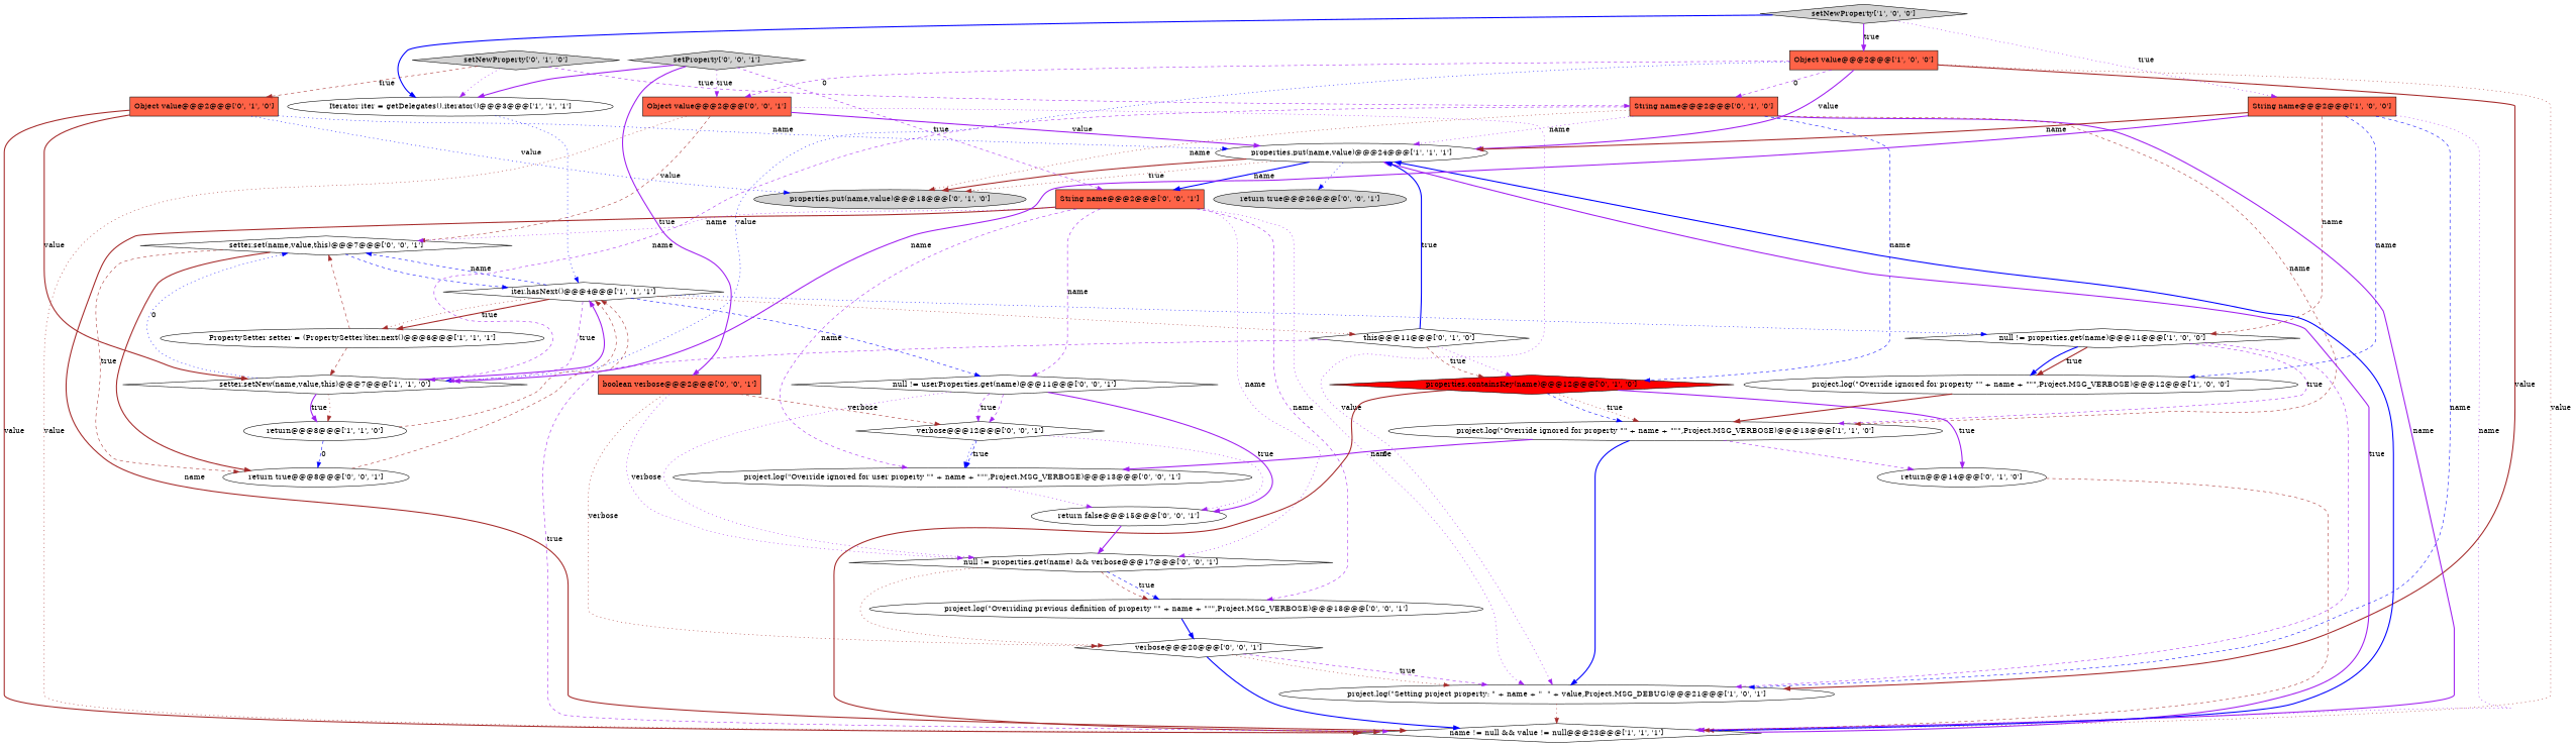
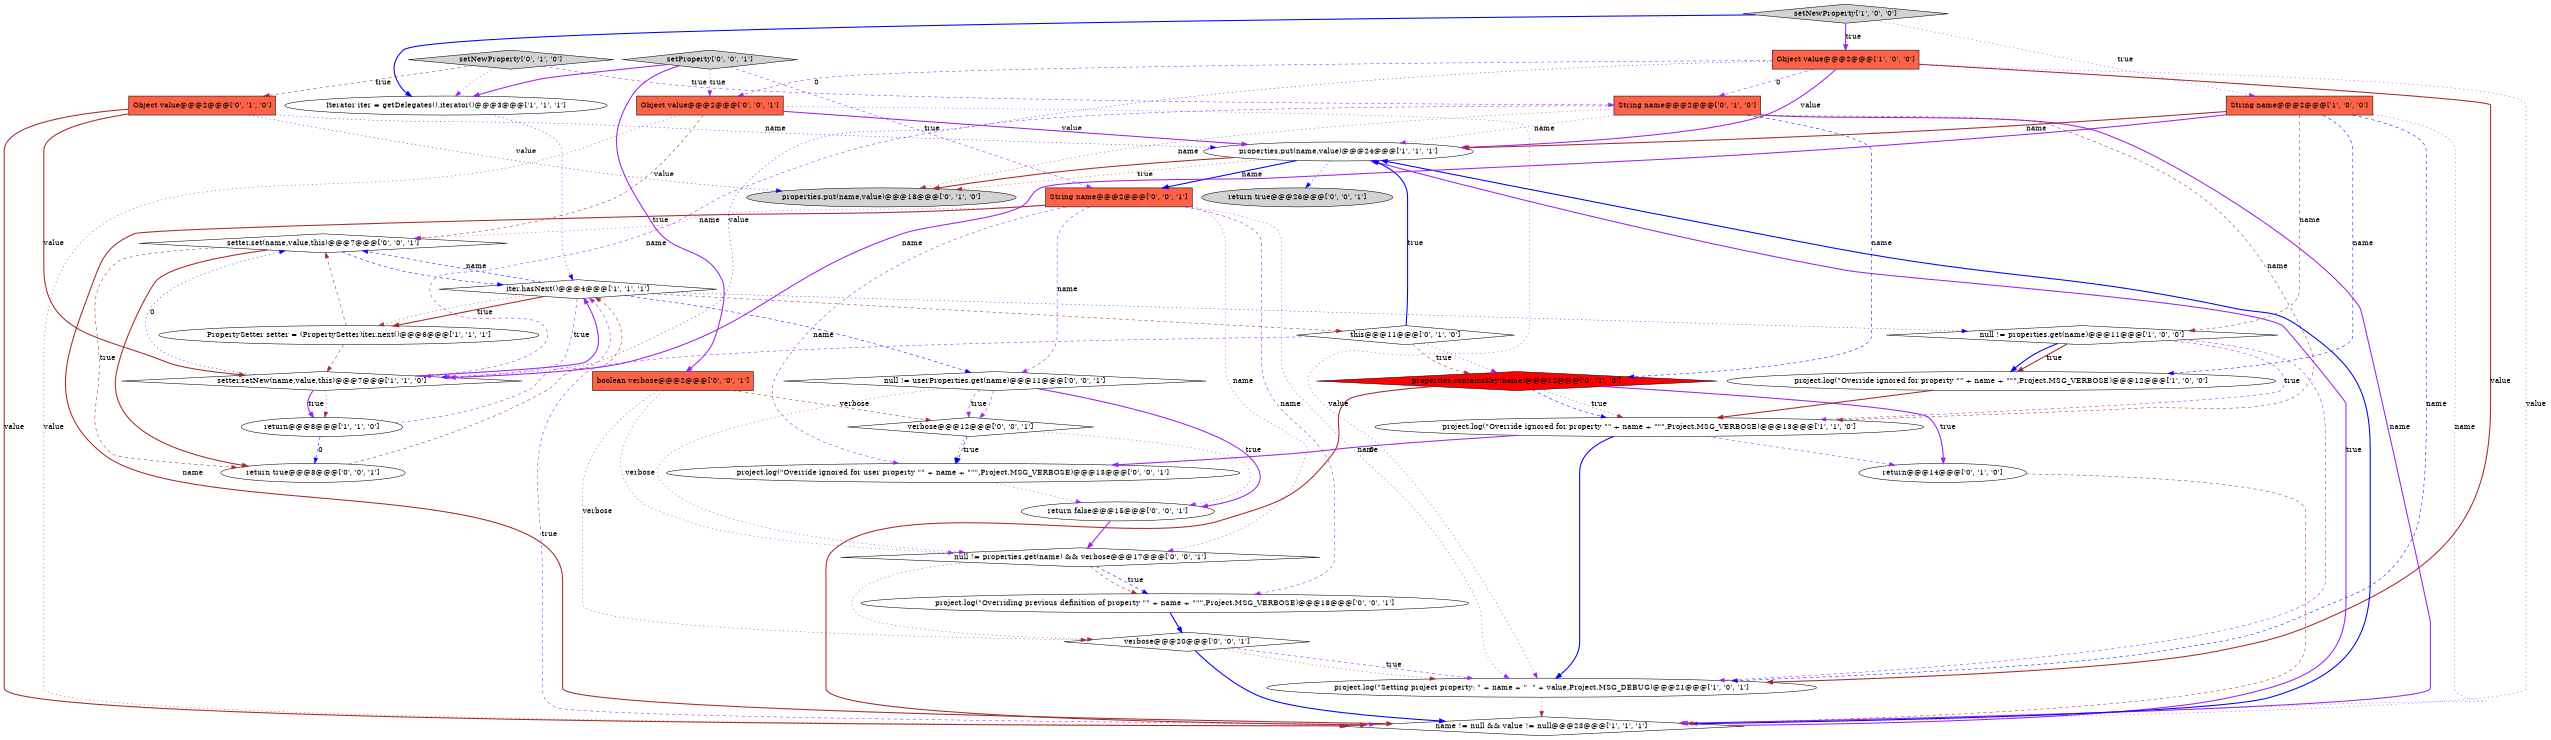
  digraph {
    node [fillcolor=white shape=ellipse style=filled]
    edge [color=purple style=dashed]
    n1 [fillcolor=tomato label="Object value@@@2@@@['1', '0', '0']" shape=box]
    n2 [fillcolor=tomato label="Object value@@@2@@@['0', '0', '1']" shape=box]
    n3 [label="properties.put(name,value)@@@24@@@['1', '1', '1']"]
    n4 [label="project.log(\"Setting project property: \" + name + \"  \" + value,Project.MSG_DEBUG)@@@21@@@['1', '0', '1']"]
    n5 [label="setter.setNew(name,value,this)@@@7@@@['1', '1', '0']" shape=diamond]
    n6 [fillcolor=tomato label="String name@@@2@@@['0', '1', '0']" shape=box]
    n7 [label="name != null && value != null@@@23@@@['1', '1', '1']" shape=diamond]
    n8 [label="setter.set(name,value,this)@@@7@@@['0', '0', '1']" shape=diamond]
    n9 [fillcolor=tomato label="String name@@@2@@@['0', '0', '1']" shape=box]
    n10 [fillcolor=lightgray label="properties.put(name,value)@@@18@@@['0', '1', '0']"]
    n11 [fillcolor=lightgray label="return true@@@26@@@['0', '0', '1']"]
    n12 [label="iter.hasNext()@@@4@@@['1', '1', '1']" shape=diamond]
    n13 [label="return@@@8@@@['1', '1', '0']"]
    n14 [label="project.log(\"Override ignored for property \"\" + name + \"\"\",Project.MSG_VERBOSE)@@@13@@@['1', '1', '0']"]
    n15 [fillcolor=red label="properties.containsKey(name)@@@12@@@['0', '1', '0']" shape=diamond]
    n16 [label="null != properties.get(name)@@@11@@@['1', '0', '0']" shape=diamond]
    n17 [label="PropertySetter setter = (PropertySetter)iter.next()@@@6@@@['1', '1', '1']"]
    n18 [label="this@@@11@@@['0', '1', '0']" shape=diamond]
    n19 [label="null != userProperties.get(name)@@@11@@@['0', '0', '1']" shape=diamond]
    n20 [label="project.log(\"Override ignored for property \"\" + name + \"\"\",Project.MSG_VERBOSE)@@@12@@@['1', '0', '0']"]
    n21 [label="return true@@@8@@@['0', '0', '1']"]
    n22 [label="return false@@@15@@@['0', '0', '1']"]
    n23 [label="null != properties.get(name) && verbose@@@17@@@['0', '0', '1']" shape=diamond]
    n24 [label="verbose@@@12@@@['0', '0', '1']" shape=diamond]
    n25 [fillcolor=lightgray label="setProperty['0', '0', '1']" shape=diamond]
    n26 [fillcolor=tomato label="boolean verbose@@@2@@@['0', '0', '1']" shape=box]
    n27 [label="Iterator iter = getDelegates().iterator()@@@3@@@['1', '1', '1']"]
    n28 [label="verbose@@@20@@@['0', '0', '1']" shape=diamond]
    n29 [label="project.log(\"Override ignored for user property \"\" + name + \"\"\",Project.MSG_VERBOSE)@@@13@@@['0', '0', '1']"]
    n30 [label="project.log(\"Overriding previous definition of property \"\" + name + \"\"\",Project.MSG_VERBOSE)@@@18@@@['0', '0', '1']"]
    n31 [fillcolor=lightgray label="setNewProperty['0', '1', '0']" shape=diamond]
    n32 [fillcolor=tomato label="Object value@@@2@@@['0', '1', '0']" shape=box]
    n33 [label="return@@@14@@@['0', '1', '0']"]
    n34 [fillcolor=tomato label="String name@@@2@@@['1', '0', '0']" shape=box]
    n35 [fillcolor=lightgray label="setNewProperty['1', '0', '0']" shape=diamond]
    n1 -> n2 [label=0]
    n1 -> n3 [label=value style=bold]
    n1 -> n4 [color=brown label=value style=bold]
    n1 -> n5 [color=blue label=value style=dotted]
    n1 -> n6 [label=0]
-   n1 -> n7 [color=brown label=value style=dotted]
+   n1 -> n7 [label=value style=dotted]
    n2 -> n3 [label=value style=bold]
    n2 -> n4 [label=value style=dotted]
    n2 -> n7 [color=brown label=value style=dotted]
    n2 -> n8 [color=brown label=value]
    n3 -> n9 [color=blue label=name style=bold]
    n3 -> n10 [color=brown style=bold]
    n3 -> n10 [color=brown label=true style=dotted]
    n3 -> n11 [color=blue style=dotted]
    n4 -> n7 [color=brown style=dotted]
    n5 -> n8 [color=blue label=0 style=dotted]
    n5 -> n12 [style=bold]
    n5 -> n13 [color=brown style=dotted]
    n5 -> n13 [label=true style=bold]
    n6 -> n3 [label=name style=dotted]
    n6 -> n5 [label=name]
    n6 -> n7 [label=name style=bold]
    n6 -> n10 [color=brown label=name style=dotted]
    n6 -> n14 [color=brown label=name]
    n6 -> n15 [color=blue label=name]
    n7 -> n3 [label=true style=bold]
    n7 -> n3 [color=blue style=bold]
    n8 -> n12 [color=blue]
    n8 -> n21 [color=brown label=true]
    n8 -> n21 [color=brown style=bold]
    n9 -> n4 [label=name style=dotted]
    n9 -> n7 [color=brown label=name style=bold]
    n9 -> n8 [label=name style=dotted]
    n9 -> n19 [label=name]
    n9 -> n23 [label=name style=dotted]
    n9 -> n29 [label=name]
    n9 -> n30 [label=name]
    n12 -> n5 [label=true]
    n12 -> n8 [color=blue label=name]
    n12 -> n16 [color=blue style=dotted]
    n12 -> n17 [color=brown label=true style=bold]
    n12 -> n17 [color=brown style=dotted]
-   n12 -> n18 [color=brown style=dotted]
+   n12 -> n18 [color=brown]
    n12 -> n19 [color=blue]
-   n13 -> n12 [color=brown]
+   n13 -> n12
    n13 -> n21 [color=blue label=0]
    n14 -> n4 [color=blue style=bold]
    n14 -> n29 [label=0 style=bold]
    n14 -> n33
    n15 -> n7 [color=brown style=bold]
    n15 -> n14 [color=brown label=true style=dotted]
    n15 -> n14 [color=blue]
    n15 -> n33 [label=true style=bold]
    n16 -> n4
    n16 -> n14 [label=true]
    n16 -> n20 [color=brown label=true style=bold]
    n16 -> n20 [color=blue style=bold]
    n17 -> n5 [color=brown]
    n17 -> n8 [color=brown]
    n18 -> n3 [color=blue label=true style=bold]
    n18 -> n7 [label=true]
    n18 -> n15 [style=dotted]
    n18 -> n15 [color=brown label=true]
    n19 -> n22 [label=true style=bold]
    n19 -> n23 [style=dotted]
    n19 -> n24 [label=true]
    n19 -> n24
    n20 -> n14 [color=brown style=bold]
    n21 -> n12 [color=brown]
    n22 -> n23 [style=bold]
    n23 -> n28 [color=brown style=dotted]
    n23 -> n30 [color=blue label=true]
    n23 -> n30 [color=brown]
    n24 -> n22 [style=dotted]
    n24 -> n29 [color=blue style=dotted]
    n24 -> n29 [color=blue label=true]
    n25 -> n2 [label=true style=dotted]
    n25 -> n9 [label=true]
    n25 -> n26 [label=true style=bold]
    n25 -> n27 [style=bold]
    n26 -> n23 [label=verbose style=dotted]
    n26 -> n24 [color=brown label=verbose]
    n26 -> n28 [color=brown label=verbose style=dotted]
    n27 -> n12 [color=blue style=dotted]
    n28 -> n4 [label=true]
    n28 -> n4 [color=brown style=dotted]
    n28 -> n7 [color=blue style=bold]
    n29 -> n22 [style=dotted]
    n30 -> n28 [color=blue style=bold]
    n31 -> n6 [label=true]
    n31 -> n27 [style=dotted]
    n31 -> n32 [color=brown label=true]
    n32 -> n3 [color=blue label=name style=dotted]
    n32 -> n5 [color=brown label=value style=bold]
    n32 -> n7 [color=brown label=value style=bold]
    n32 -> n10 [color=blue label=value style=dotted]
    n33 -> n7 [color=brown]
    n34 -> n3 [color=brown label=name style=bold]
    n34 -> n4 [color=blue label=name]
    n34 -> n5 [label=name style=bold]
    n34 -> n7 [label=name style=dotted]
    n34 -> n16 [color=brown label=name]
    n34 -> n20 [color=blue label=name]
    n35 -> n1 [label=true style=bold]
    n35 -> n27 [color=blue style=bold]
    n35 -> n34 [label=true style=dotted]
  }
